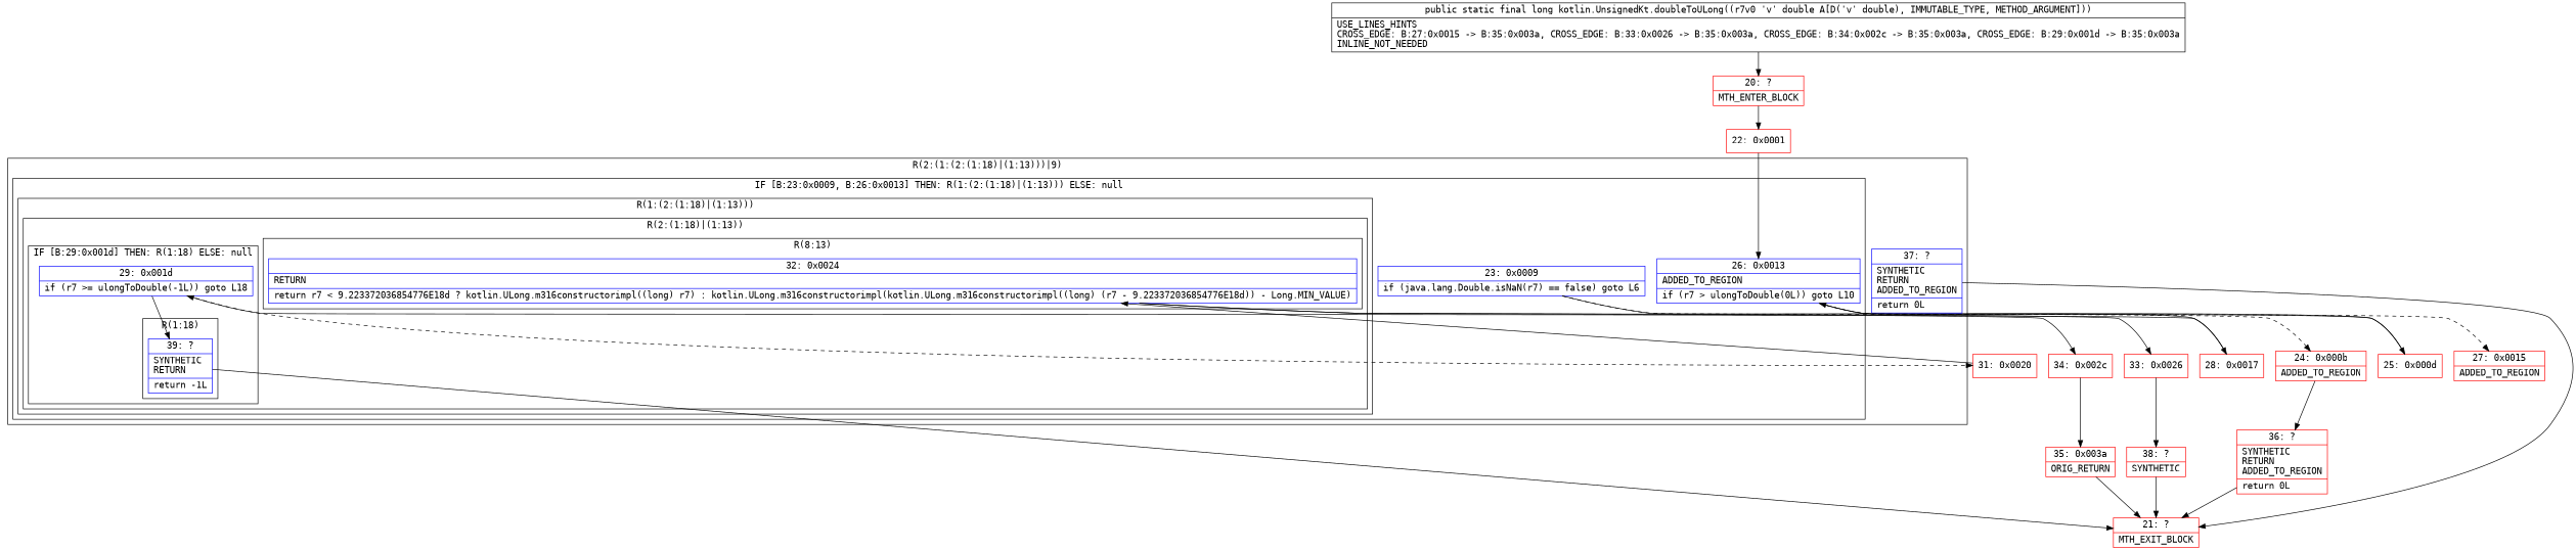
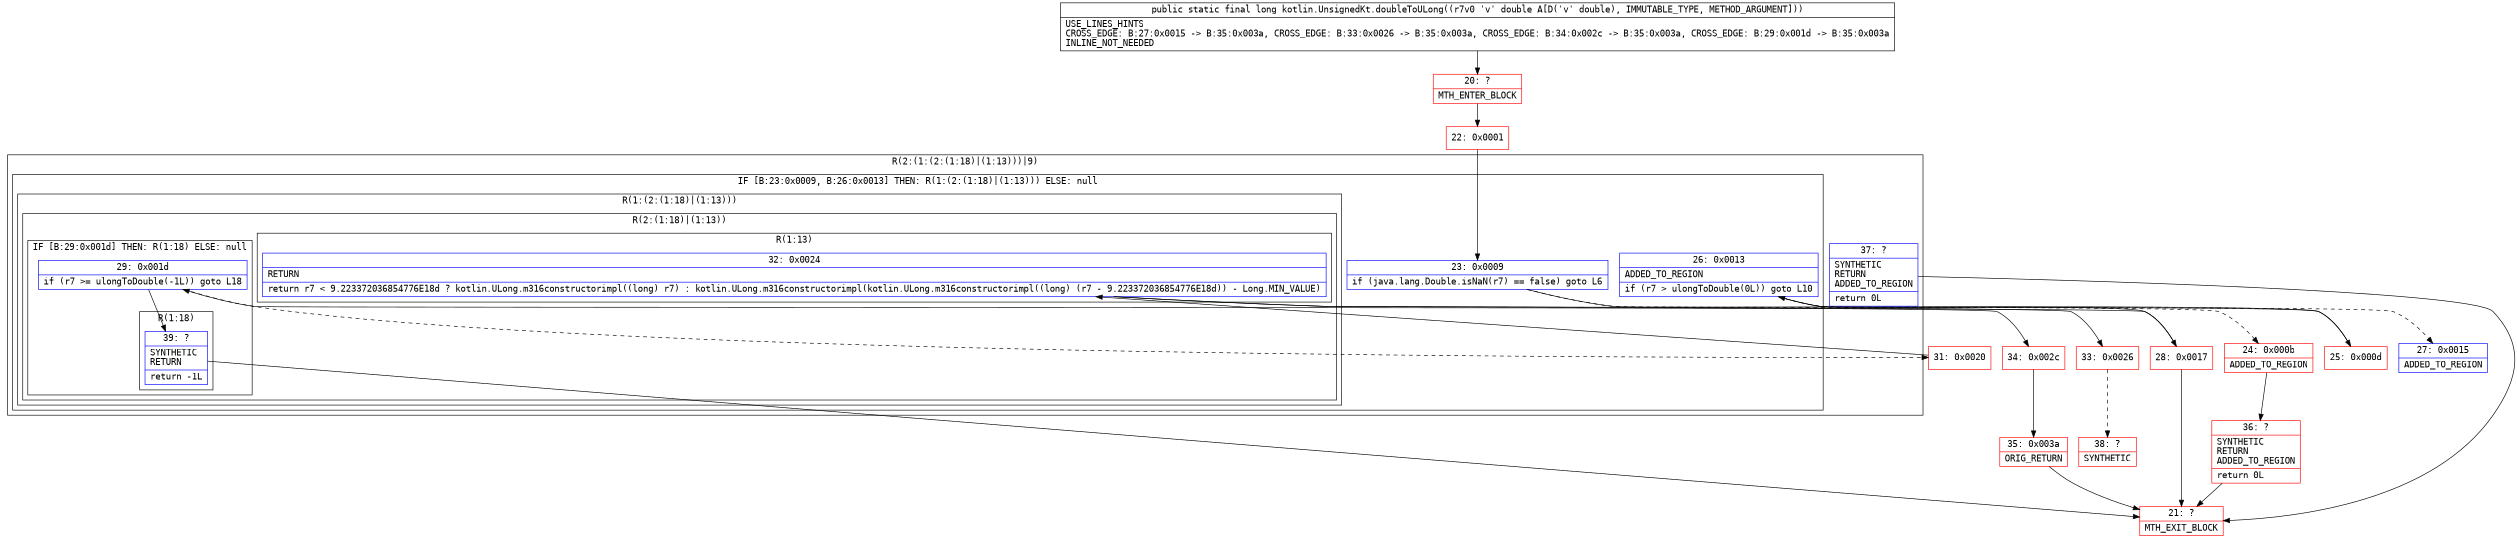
  digraph {
    fontname="DejaVu Sans Mono"
    node [color=red fontname="DejaVu Sans Mono" shape=record]
    edge [fontname="DejaVu Sans Mono"]
    n1 [color=blue label="{39\:\ ?|SYNTHETIC\lRETURN\l|return \-1L\l}"]
    n2 [color=blue label="{29\:\ 0x001d|if (r7 \>= ulongToDouble(\-1L)) goto L18\l}"]
    n3 [color=blue label="{32\:\ 0x0024|RETURN\l|return r7 \< 9.223372036854776E18d ? kotlin.ULong.m316constructorimpl((long) r7) : kotlin.ULong.m316constructorimpl(kotlin.ULong.m316constructorimpl((long) (r7 \- 9.223372036854776E18d)) \- Long.MIN_VALUE)\l}"]
    n4 [color=blue label="{23\:\ 0x0009|if (java.lang.Double.isNaN(r7) == false) goto L6\l}"]
    n5 [color=blue label="{26\:\ 0x0013|ADDED_TO_REGION\l|if (r7 \> ulongToDouble(0L)) goto L10\l}"]
    n6 [color=blue label="{37\:\ ?|SYNTHETIC\lRETURN\lADDED_TO_REGION\l|return 0L\l}"]
    n7 [label="{21\:\ ?|MTH_EXIT_BLOCK\l}"]
    n8 [label="{31\:\ 0x0020}"]
    n9 [label="{33\:\ 0x0026}"]
    n10 [label="{34\:\ 0x002c}"]
    n11 [label="{24\:\ 0x000b|ADDED_TO_REGION\l}"]
    n12 [label="{25\:\ 0x000d}"]
-   n13 [label="{27\:\ 0x0015|ADDED_TO_REGION\l}"]
+   n13 [color=blue label="{27\:\ 0x0015|ADDED_TO_REGION\l}"]
    n14 [label="{28\:\ 0x0017}"]
    n15 [label="{36\:\ ?|SYNTHETIC\lRETURN\lADDED_TO_REGION\l|return 0L\l}"]
    n16 [label="{38\:\ ?|SYNTHETIC\l}"]
    n17 [label="{35\:\ 0x003a|ORIG_RETURN\l}"]
    n18 [label="{20\:\ ?|MTH_ENTER_BLOCK\l}"]
    n19 [label="{22\:\ 0x0001}"]
    n20 [label="{public static final long kotlin.UnsignedKt.doubleToULong((r7v0 'v' double A[D('v' double), IMMUTABLE_TYPE, METHOD_ARGUMENT]))  | USE_LINES_HINTS\lCROSS_EDGE: B:27:0x0015 \-\> B:35:0x003a, CROSS_EDGE: B:33:0x0026 \-\> B:35:0x003a, CROSS_EDGE: B:34:0x002c \-\> B:35:0x003a, CROSS_EDGE: B:29:0x001d \-\> B:35:0x003a\lINLINE_NOT_NEEDED\l}" color=""]
    subgraph cluster_1 {
      label="R(2:(1:(2:(1:18)|(1:13)))|9)"
      n6
      subgraph cluster_2 {
        label="IF [B:23:0x0009, B:26:0x0013] THEN: R(1:(2:(1:18)|(1:13))) ELSE: null"
        n4
        n5
        subgraph cluster_3 {
          label="R(1:(2:(1:18)|(1:13)))"
          subgraph cluster_4 {
            label="R(2:(1:18)|(1:13))"
            subgraph cluster_5 {
              label="IF [B:29:0x001d] THEN: R(1:18) ELSE: null"
              n2
              subgraph cluster_6 {
                label="R(1:18)"
                n1
              }
            }
            subgraph cluster_7 {
-             label="R(8:13)"
+             label="R(1:13)"
              n3
            }
          }
        }
      }
    }
    n1 -> n7
    n2 -> n1
    n2 -> n8 [style=dashed]
    n3 -> n9
    n3 -> n10
    n4 -> n11 [style=dashed]
    n4 -> n12
    n5 -> n13 [style=dashed]
    n5 -> n14
    n6 -> n7
    n8 -> n3
-   n9 -> n16
+   n9 -> n16 [style=dashed]
    n10 -> n17
    n11 -> n15
    n12 -> n5
    n14 -> n2
    n15 -> n7
-   n16 -> n7
+   n14 -> n7
    n17 -> n7
    n18 -> n19
-   n19 -> n5
+   n19 -> n4
    n20 -> n18
  }
